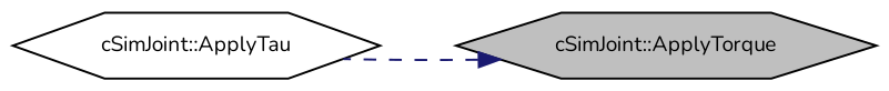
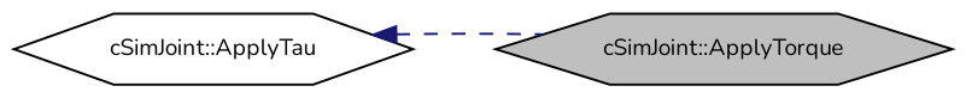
  digraph {
    rankdir=RL
    fontname=Nunito
    node [color=black fontname=Nunito fontsize=10 shape=hexagon style=filled]
    n1 [fillcolor=grey75 fontcolor=black height=0.2 label="cSimJoint::ApplyTorque" width=0.4]
    n2 [fillcolor=white height=0.2 label="cSimJoint::ApplyTau" width=0.4]
-   n1 -> n2 [color=midnightblue dir=back fontname=Nunito fontsize=10 labelfontname=Helvetica labelfontsize=10 style=dashed]
+   n2 -> n1 [color=midnightblue dir=back fontname=Nunito fontsize=10 labelfontname=Helvetica labelfontsize=10 style=dashed]
  }
